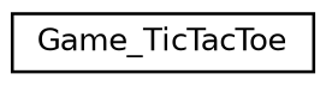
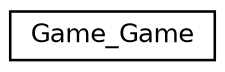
  digraph {
    rankdir=LR
-   n1 [color=black fillcolor=white fontname=Helvetica fontsize=10 height=0.2 label=Game_TicTacToe shape=record style=filled width=0.4]
+   n1 [color=black fillcolor=white fontname=Helvetica fontsize=10 height=0.2 label=Game_Game shape=record style=filled width=0.4]
  }
